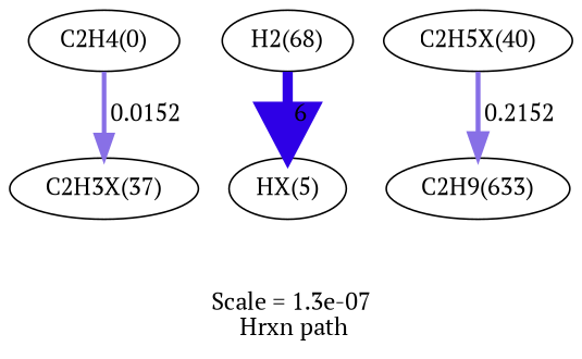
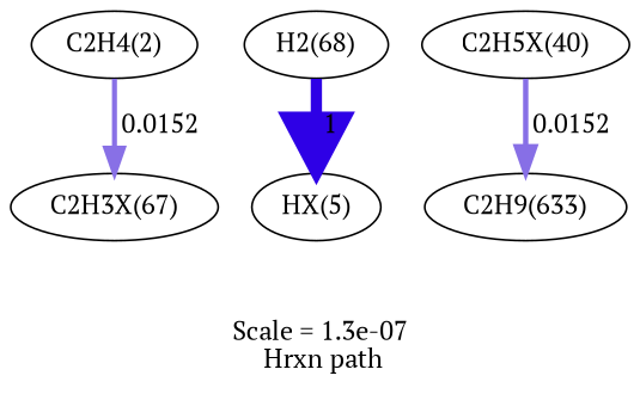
  digraph {
    fontname="PT Serif"
    label="Scale = 1.3e-07\l Hrxn path"
    node [fontname="PT Serif"]
    edge [fontname="PT Serif"]
-   n1 [label="C2H4(0)"]
-   n2 [label="C2H3X(37)"]
+   n1 [label="C2H4(2)"]
+   n2 [label="C2H3X(67)"]
    n3 [label="H2(68)"]
    n4 [label="HX(5)"]
    n5 [label="C2H5X(40)"]
    n6 [label="C2H9(633)"]
    n1 -> n2 [arrowsize=1.34 color="0.7, 0.512, 0.9" label=" 0.0152" style="setlinewidth(2.69)"]
-   n3 -> n4 [arrowsize=3 color="0.7, 1.5, 0.9" label=" 6" style="setlinewidth(6)"]
-   n5 -> n6 [arrowsize=1.42 color="0.7, 0.515, 0.9" label=" 0.2152" style="setlinewidth(2.84)"]
+   n3 -> n4 [arrowsize=3 color="0.7, 1.5, 0.9" label=" 1" style="setlinewidth(6)"]
+   n5 -> n6 [arrowsize=1.42 color="0.7, 0.515, 0.9" label=" 0.0152" style="setlinewidth(2.84)"]
  }
